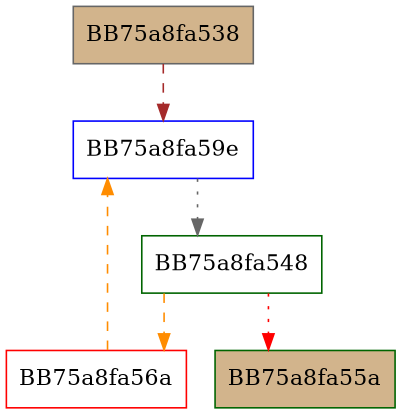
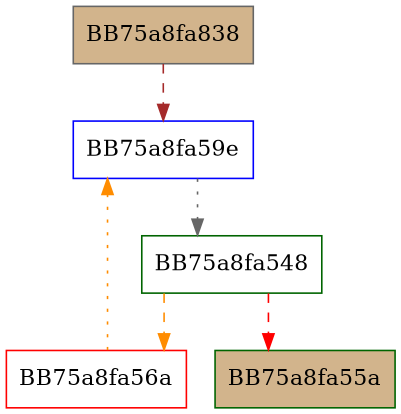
  digraph {
    splines=ortho
    node [color=darkgreen fillcolor=white shape=box style=filled]
    edge [color=darkorange style=dashed]
-   BB75a8fa538 [color=gray40 fillcolor=tan]
+   BB75a8fa538 [color=gray40 fillcolor=tan label=BB75a8fa838]
    BB75a8fa59e [color=blue]
    BB75a8fa548
    BB75a8fa56a [color=red]
    BB75a8fa55a [fillcolor=tan]
    BB75a8fa538 -> BB75a8fa59e [color=brown]
    BB75a8fa59e -> BB75a8fa548 [color=gray40 style=dotted]
    BB75a8fa548 -> BB75a8fa56a
-   BB75a8fa548 -> BB75a8fa55a [color=red style=dotted]
-   BB75a8fa56a -> BB75a8fa59e
+   BB75a8fa548 -> BB75a8fa55a [color=red]
+   BB75a8fa56a -> BB75a8fa59e [style=dotted]
  }
